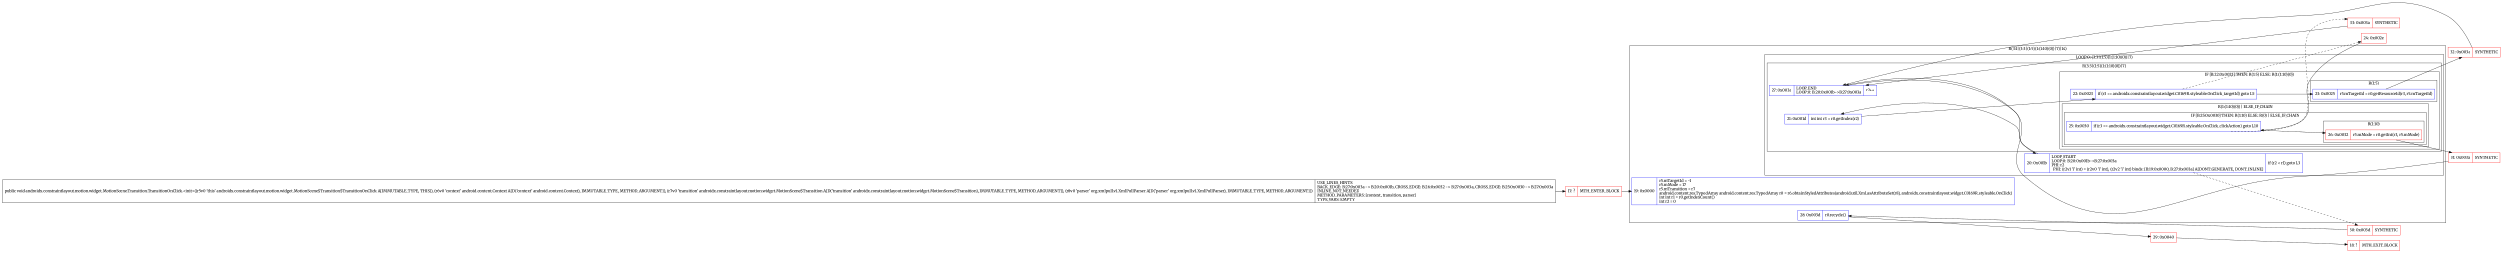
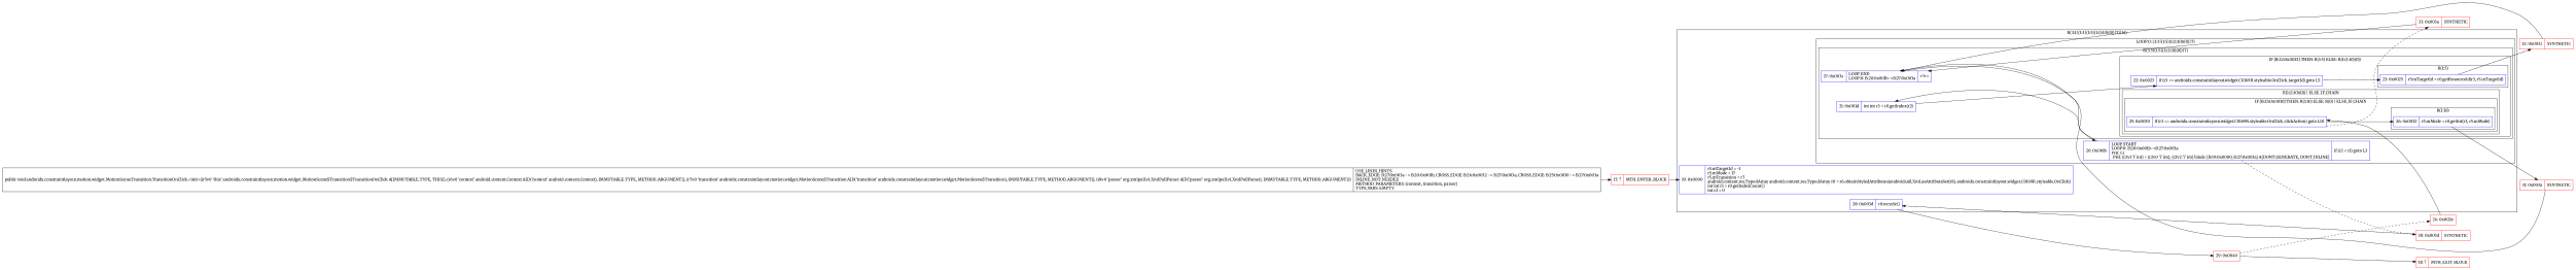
  digraph {
    fontname=Merriweather
    rankdir=LR
    node [color=blue fontname=Merriweather shape=record]
    edge [fontname=Merriweather]
    n1 [label="{23\:\ 0x0025|r5.mTargetId = r0.getResourceId(r3, r5.mTargetId)\l}"]
-   n2 [color=red label="{26\:\ 0x0032|r5.mMode = r0.getInt(r3, r5.mMode)\l}"]
+   n2 [label="{26\:\ 0x0032|r5.mMode = r0.getInt(r3, r5.mMode)\l}"]
    n3 [label="{25\:\ 0x0030|if (r3 == androidx.constraintlayout.widget.C0169R.styleable.OnClick_clickAction) goto L10\l}"]
    n4 [label="{22\:\ 0x0023|if (r3 == androidx.constraintlayout.widget.C0169R.styleable.OnClick_targetId) goto L5\l}"]
    n5 [label="{21\:\ 0x001d|int int r3 = r0.getIndex(r2)\l}"]
    n6 [label="{27\:\ 0x003a|LOOP_END\lLOOP:0: B:20:0x001b\-\>B:27:0x003a\l|r2++\l}"]
    n7 [label="{20\:\ 0x001b|LOOP_START\lLOOP:0: B:20:0x001b\-\>B:27:0x003a\lPHI: r2 \l  PHI: (r2v1 'i' int) = (r2v0 'i' int), (r2v2 'i' int) binds: [B:19:0x0000, B:27:0x003a] A[DONT_GENERATE, DONT_INLINE]\l|if (r2 \< r1) goto L3\l}"]
    n8 [label="{19\:\ 0x0000|r5.mTargetId = \-1\lr5.mMode = 17\lr5.mTransition = r7\landroid.content.res.TypedArray android.content.res.TypedArray r0 = r6.obtainStyledAttributes(android.util.Xml.asAttributeSet(r8), androidx.constraintlayout.widget.C0169R.styleable.OnClick)\lint int r1 = r0.getIndexCount()\lint r2 = 0\l}"]
    n9 [label="{28\:\ 0x003d|r0.recycle()\l}"]
    n10 [color=red label="{32\:\ 0x003a|SYNTHETIC\l}"]
    n11 [color=red label="{31\:\ 0x003a|SYNTHETIC\l}"]
    n12 [color=red label="{33\:\ 0x003a|SYNTHETIC\l}"]
    n13 [color=red label="{24\:\ 0x002e}"]
    n14 [color=red label="{30\:\ 0x003d|SYNTHETIC\l}"]
    n15 [color=red label="{29\:\ 0x0040}"]
    n16 [color=red label="{18\:\ ?|MTH_EXIT_BLOCK\l}"]
    n17 [color=red label="{17\:\ ?|MTH_ENTER_BLOCK\l}"]
    n18 [label="{public void androidx.constraintlayout.motion.widget.MotionScene.Transition.TransitionOnClick.\<init\>((r5v0 'this' androidx.constraintlayout.motion.widget.MotionScene$Transition$TransitionOnClick A[IMMUTABLE_TYPE, THIS]), (r6v0 'context' android.content.Context A[D('context' android.content.Context), IMMUTABLE_TYPE, METHOD_ARGUMENT]), (r7v0 'transition' androidx.constraintlayout.motion.widget.MotionScene$Transition A[D('transition' androidx.constraintlayout.motion.widget.MotionScene$Transition), IMMUTABLE_TYPE, METHOD_ARGUMENT]), (r8v0 'parser' org.xmlpull.v1.XmlPullParser A[D('parser' org.xmlpull.v1.XmlPullParser), IMMUTABLE_TYPE, METHOD_ARGUMENT]))  | USE_LINES_HINTS\lBACK_EDGE: B:27:0x003a \-\> B:20:0x001b, CROSS_EDGE: B:26:0x0032 \-\> B:27:0x003a, CROSS_EDGE: B:25:0x0030 \-\> B:27:0x003a\lINLINE_NOT_NEEDED\lMETHOD_PARAMETERS: [context, transition, parser]\lTYPE_VARS: EMPTY\l}" color=""]
    subgraph cluster_1 {
      label="R(3:1|(3:3|(1:5)(1:(1:10)(0))|7)|14)"
      n8
      n9
      subgraph cluster_2 {
        label="LOOP:0: (3:3|(1:5)(1:(1:10)(0))|7)"
        n7
        subgraph cluster_3 {
          label="R(3:3|(1:5)(1:(1:10)(0))|7)"
          n5
          n6
          subgraph cluster_4 {
            label="IF [B:22:0x0023] THEN: R(1:5) ELSE: R(1:(1:10)(0))"
            n4
            subgraph cluster_5 {
              label="R(1:5)"
              n1
            }
            subgraph cluster_6 {
              label="R(1:(1:10)(0)) | ELSE_IF_CHAIN\l"
              subgraph cluster_7 {
                label="IF [B:25:0x0030] THEN: R(1:10) ELSE: R(0) | ELSE_IF_CHAIN\l"
                n3
                subgraph cluster_8 {
                  label="R(1:10)"
                  n2
                }
                subgraph cluster_9 {
                  label="R(0)"
                }
              }
            }
          }
        }
      }
    }
    n1 -> n10
    n2 -> n11
    n3 -> n2
    n3 -> n12 [style=dashed]
    n4 -> n1
-   n4 -> n13 [style=dashed]
+   n15 -> n13 [style=dashed]
    n5 -> n4
    n6 -> n7
    n7 -> n5
    n7 -> n14 [style=dashed]
    n9 -> n15
    n10 -> n6
    n11 -> n6
    n12 -> n6
    n13 -> n3
    n14 -> n9
    n15 -> n16
    n17 -> n8
    n18 -> n17
  }
